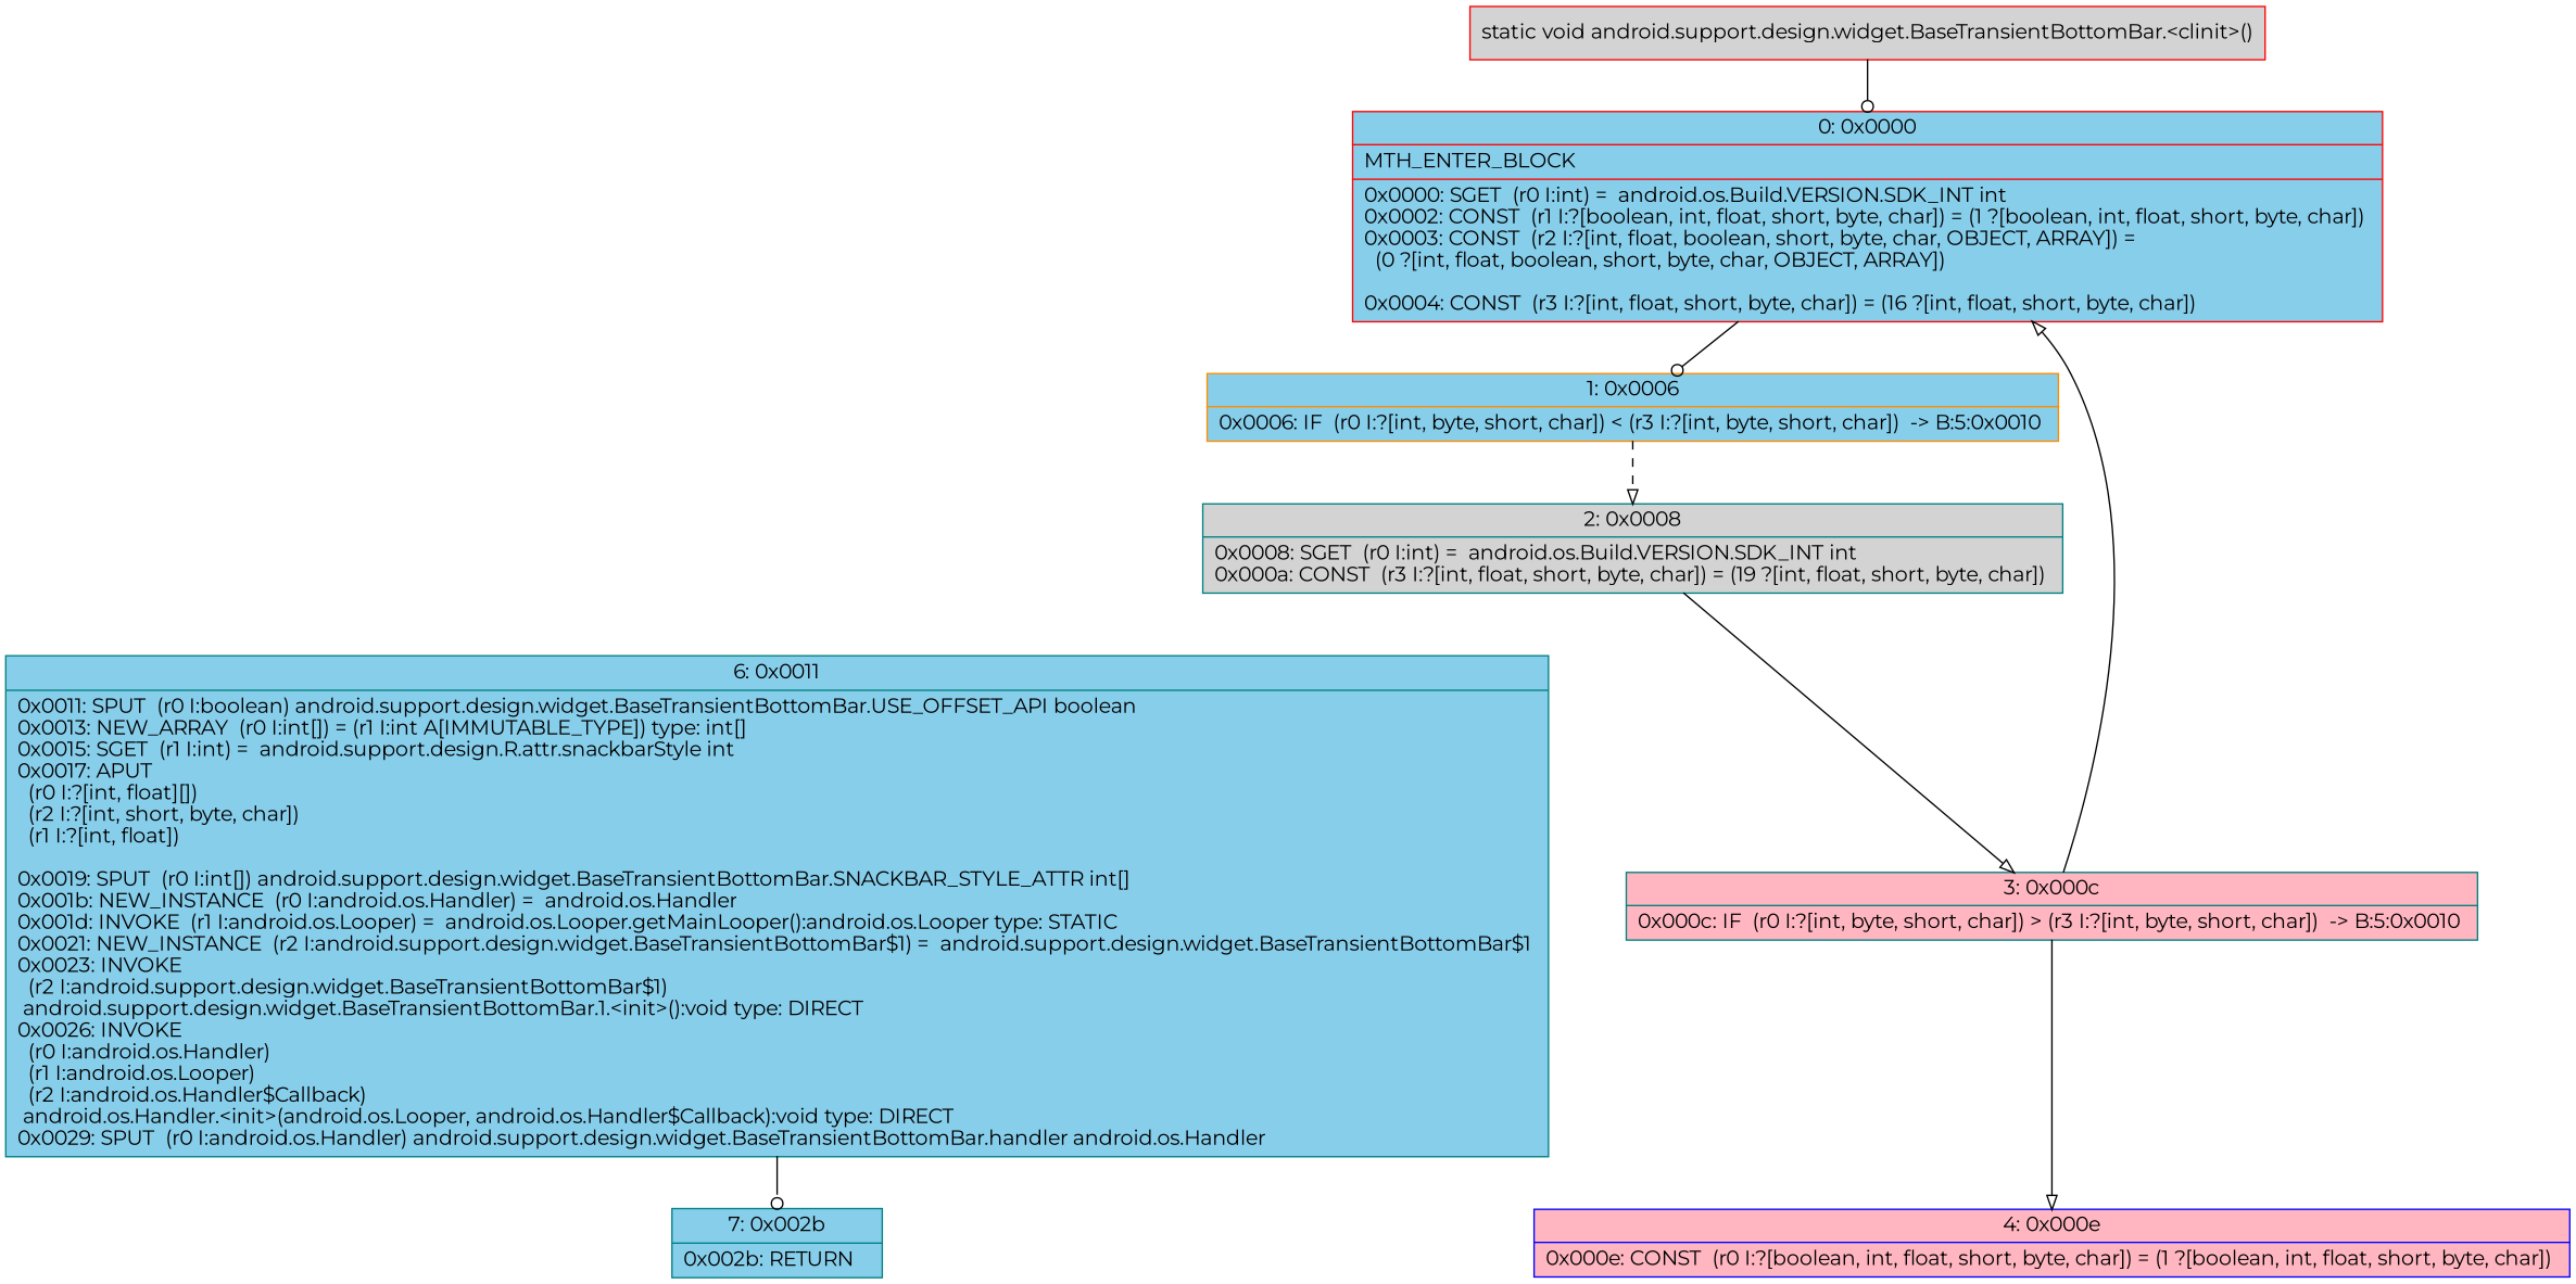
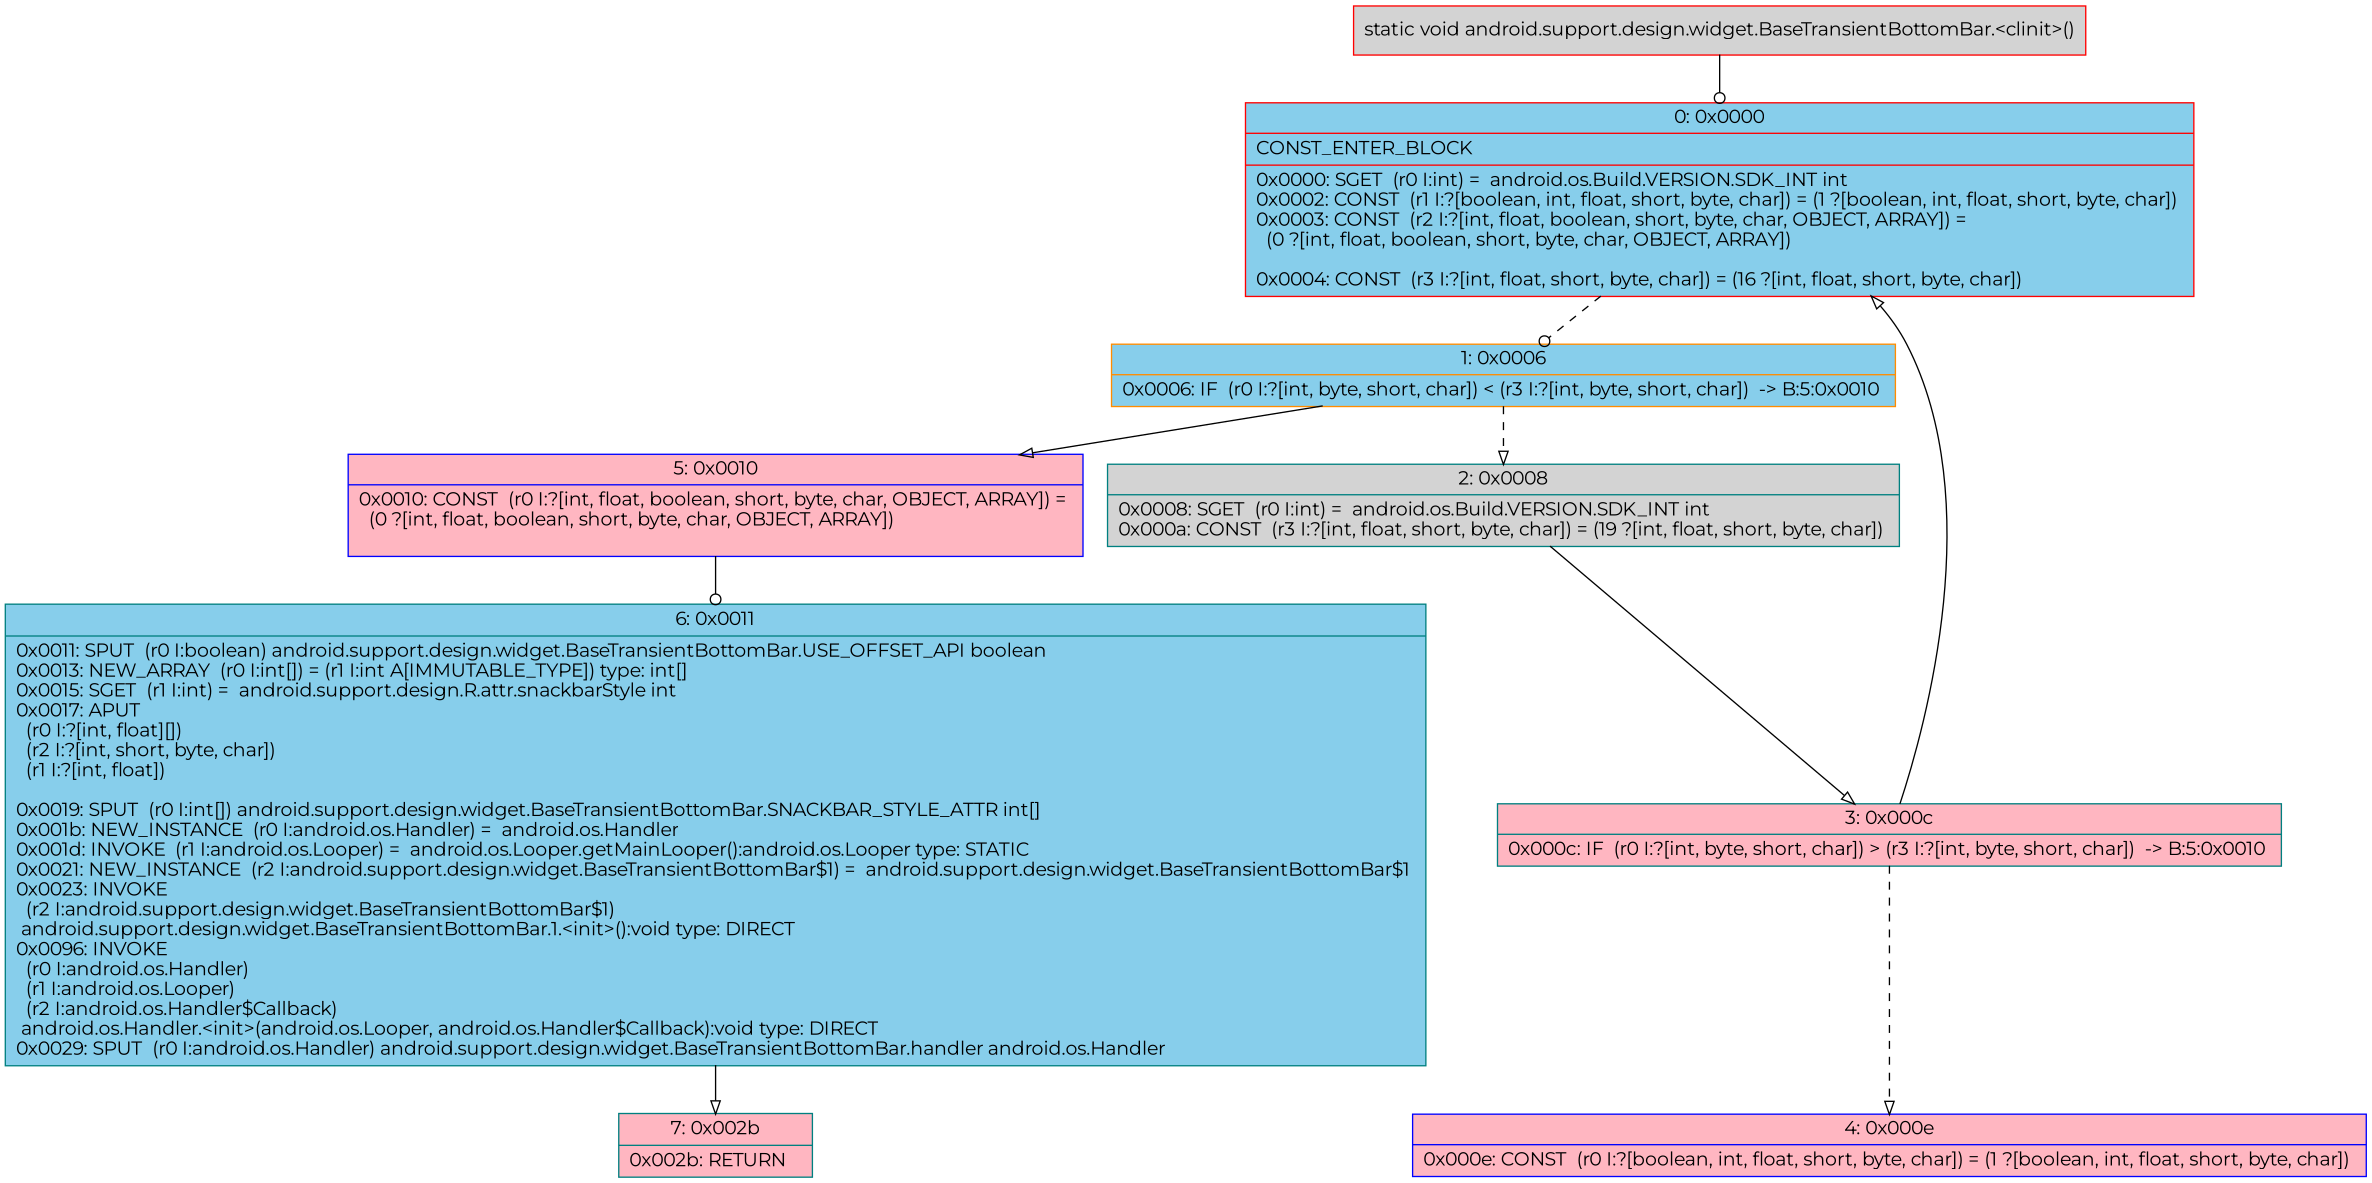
  digraph {
    fontname=Montserrat
    node [color=teal fillcolor=lightpink fontname=Montserrat shape=record style=filled]
    edge [arrowhead=onormal fontname=Montserrat]
-   n1 [color=red fillcolor=skyblue label="{0\:\ 0x0000|MTH_ENTER_BLOCK\l|0x0000: SGET  (r0 I:int) =  android.os.Build.VERSION.SDK_INT int \l0x0002: CONST  (r1 I:?[boolean, int, float, short, byte, char]) = (1 ?[boolean, int, float, short, byte, char]) \l0x0003: CONST  (r2 I:?[int, float, boolean, short, byte, char, OBJECT, ARRAY]) = \l  (0 ?[int, float, boolean, short, byte, char, OBJECT, ARRAY])\l \l0x0004: CONST  (r3 I:?[int, float, short, byte, char]) = (16 ?[int, float, short, byte, char]) \l}"]
+   n1 [color=red fillcolor=skyblue label="{0\:\ 0x0000|CONST_ENTER_BLOCK\l|0x0000: SGET  (r0 I:int) =  android.os.Build.VERSION.SDK_INT int \l0x0002: CONST  (r1 I:?[boolean, int, float, short, byte, char]) = (1 ?[boolean, int, float, short, byte, char]) \l0x0003: CONST  (r2 I:?[int, float, boolean, short, byte, char, OBJECT, ARRAY]) = \l  (0 ?[int, float, boolean, short, byte, char, OBJECT, ARRAY])\l \l0x0004: CONST  (r3 I:?[int, float, short, byte, char]) = (16 ?[int, float, short, byte, char]) \l}"]
    n2 [color=darkorange fillcolor=skyblue label="{1\:\ 0x0006|0x0006: IF  (r0 I:?[int, byte, short, char]) \< (r3 I:?[int, byte, short, char])  \-\> B:5:0x0010 \l}"]
    n3 [fillcolor=lightgrey label="{2\:\ 0x0008|0x0008: SGET  (r0 I:int) =  android.os.Build.VERSION.SDK_INT int \l0x000a: CONST  (r3 I:?[int, float, short, byte, char]) = (19 ?[int, float, short, byte, char]) \l}"]
+   n4 [color=blue label="{5\:\ 0x0010|0x0010: CONST  (r0 I:?[int, float, boolean, short, byte, char, OBJECT, ARRAY]) = \l  (0 ?[int, float, boolean, short, byte, char, OBJECT, ARRAY])\l \l}"]
    n5 [label="{3\:\ 0x000c|0x000c: IF  (r0 I:?[int, byte, short, char]) \> (r3 I:?[int, byte, short, char])  \-\> B:5:0x0010 \l}"]
-   n6 [fillcolor=skyblue label="{6\:\ 0x0011|0x0011: SPUT  (r0 I:boolean) android.support.design.widget.BaseTransientBottomBar.USE_OFFSET_API boolean \l0x0013: NEW_ARRAY  (r0 I:int[]) = (r1 I:int A[IMMUTABLE_TYPE]) type: int[] \l0x0015: SGET  (r1 I:int) =  android.support.design.R.attr.snackbarStyle int \l0x0017: APUT  \l  (r0 I:?[int, float][])\l  (r2 I:?[int, short, byte, char])\l  (r1 I:?[int, float])\l \l0x0019: SPUT  (r0 I:int[]) android.support.design.widget.BaseTransientBottomBar.SNACKBAR_STYLE_ATTR int[] \l0x001b: NEW_INSTANCE  (r0 I:android.os.Handler) =  android.os.Handler \l0x001d: INVOKE  (r1 I:android.os.Looper) =  android.os.Looper.getMainLooper():android.os.Looper type: STATIC \l0x0021: NEW_INSTANCE  (r2 I:android.support.design.widget.BaseTransientBottomBar$1) =  android.support.design.widget.BaseTransientBottomBar$1 \l0x0023: INVOKE  \l  (r2 I:android.support.design.widget.BaseTransientBottomBar$1)\l android.support.design.widget.BaseTransientBottomBar.1.\<init\>():void type: DIRECT \l0x0026: INVOKE  \l  (r0 I:android.os.Handler)\l  (r1 I:android.os.Looper)\l  (r2 I:android.os.Handler$Callback)\l android.os.Handler.\<init\>(android.os.Looper, android.os.Handler$Callback):void type: DIRECT \l0x0029: SPUT  (r0 I:android.os.Handler) android.support.design.widget.BaseTransientBottomBar.handler android.os.Handler \l}"]
+   n6 [fillcolor=skyblue label="{6\:\ 0x0011|0x0011: SPUT  (r0 I:boolean) android.support.design.widget.BaseTransientBottomBar.USE_OFFSET_API boolean \l0x0013: NEW_ARRAY  (r0 I:int[]) = (r1 I:int A[IMMUTABLE_TYPE]) type: int[] \l0x0015: SGET  (r1 I:int) =  android.support.design.R.attr.snackbarStyle int \l0x0017: APUT  \l  (r0 I:?[int, float][])\l  (r2 I:?[int, short, byte, char])\l  (r1 I:?[int, float])\l \l0x0019: SPUT  (r0 I:int[]) android.support.design.widget.BaseTransientBottomBar.SNACKBAR_STYLE_ATTR int[] \l0x001b: NEW_INSTANCE  (r0 I:android.os.Handler) =  android.os.Handler \l0x001d: INVOKE  (r1 I:android.os.Looper) =  android.os.Looper.getMainLooper():android.os.Looper type: STATIC \l0x0021: NEW_INSTANCE  (r2 I:android.support.design.widget.BaseTransientBottomBar$1) =  android.support.design.widget.BaseTransientBottomBar$1 \l0x0023: INVOKE  \l  (r2 I:android.support.design.widget.BaseTransientBottomBar$1)\l android.support.design.widget.BaseTransientBottomBar.1.\<init\>():void type: DIRECT \l0x0096: INVOKE  \l  (r0 I:android.os.Handler)\l  (r1 I:android.os.Looper)\l  (r2 I:android.os.Handler$Callback)\l android.os.Handler.\<init\>(android.os.Looper, android.os.Handler$Callback):void type: DIRECT \l0x0029: SPUT  (r0 I:android.os.Handler) android.support.design.widget.BaseTransientBottomBar.handler android.os.Handler \l}"]
    n7 [color=blue label="{4\:\ 0x000e|0x000e: CONST  (r0 I:?[boolean, int, float, short, byte, char]) = (1 ?[boolean, int, float, short, byte, char]) \l}"]
-   n8 [fillcolor=skyblue label="{7\:\ 0x002b|0x002b: RETURN   \l}"]
+   n8 [label="{7\:\ 0x002b|0x002b: RETURN   \l}"]
    n9 [color=red fillcolor=lightgrey label="{static void android.support.design.widget.BaseTransientBottomBar.\<clinit\>() }"]
-   n1 -> n2 [arrowhead=odot]
+   n1 -> n2 [arrowhead=odot style=dashed]
    n2 -> n3 [style=dashed]
+   n2 -> n4
    n3 -> n5
+   n4 -> n6 [arrowhead=odot]
    n5 -> n1
-   n5 -> n7 [style=solid]
-   n6 -> n8 [arrowhead=odot]
+   n5 -> n7 [style=dashed]
+   n6 -> n8
    n9 -> n1 [arrowhead=odot]
  }
